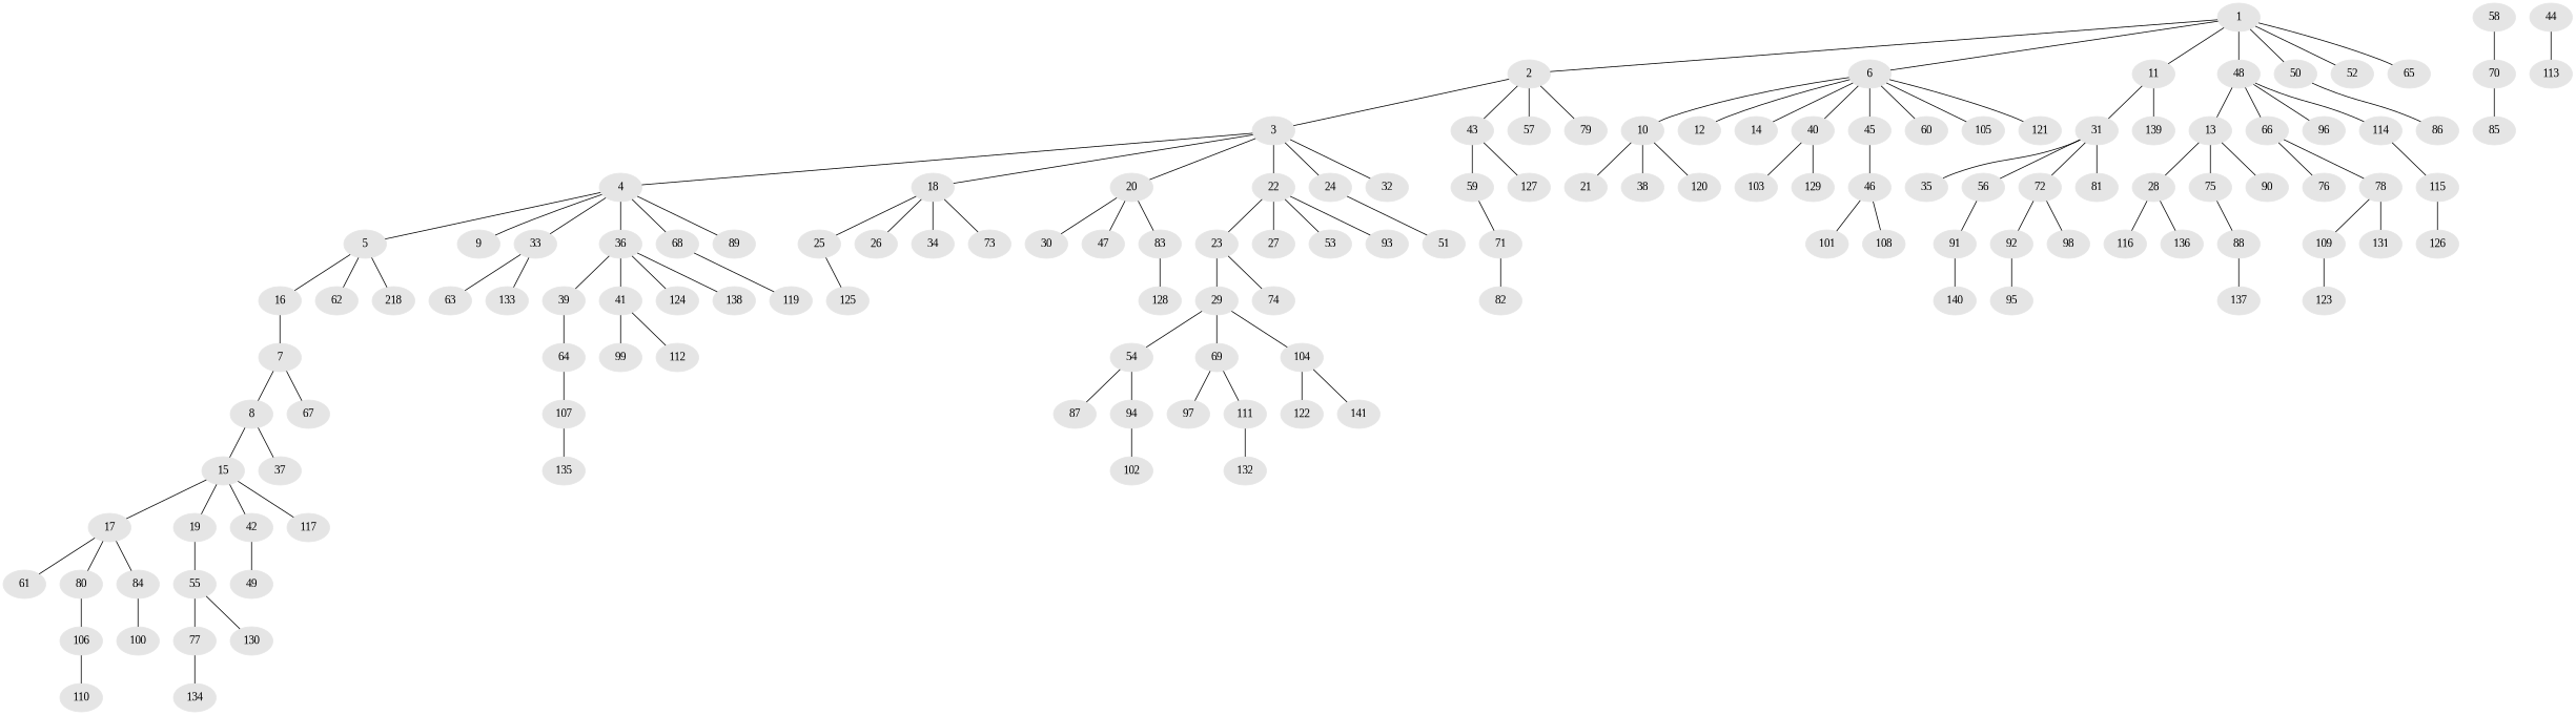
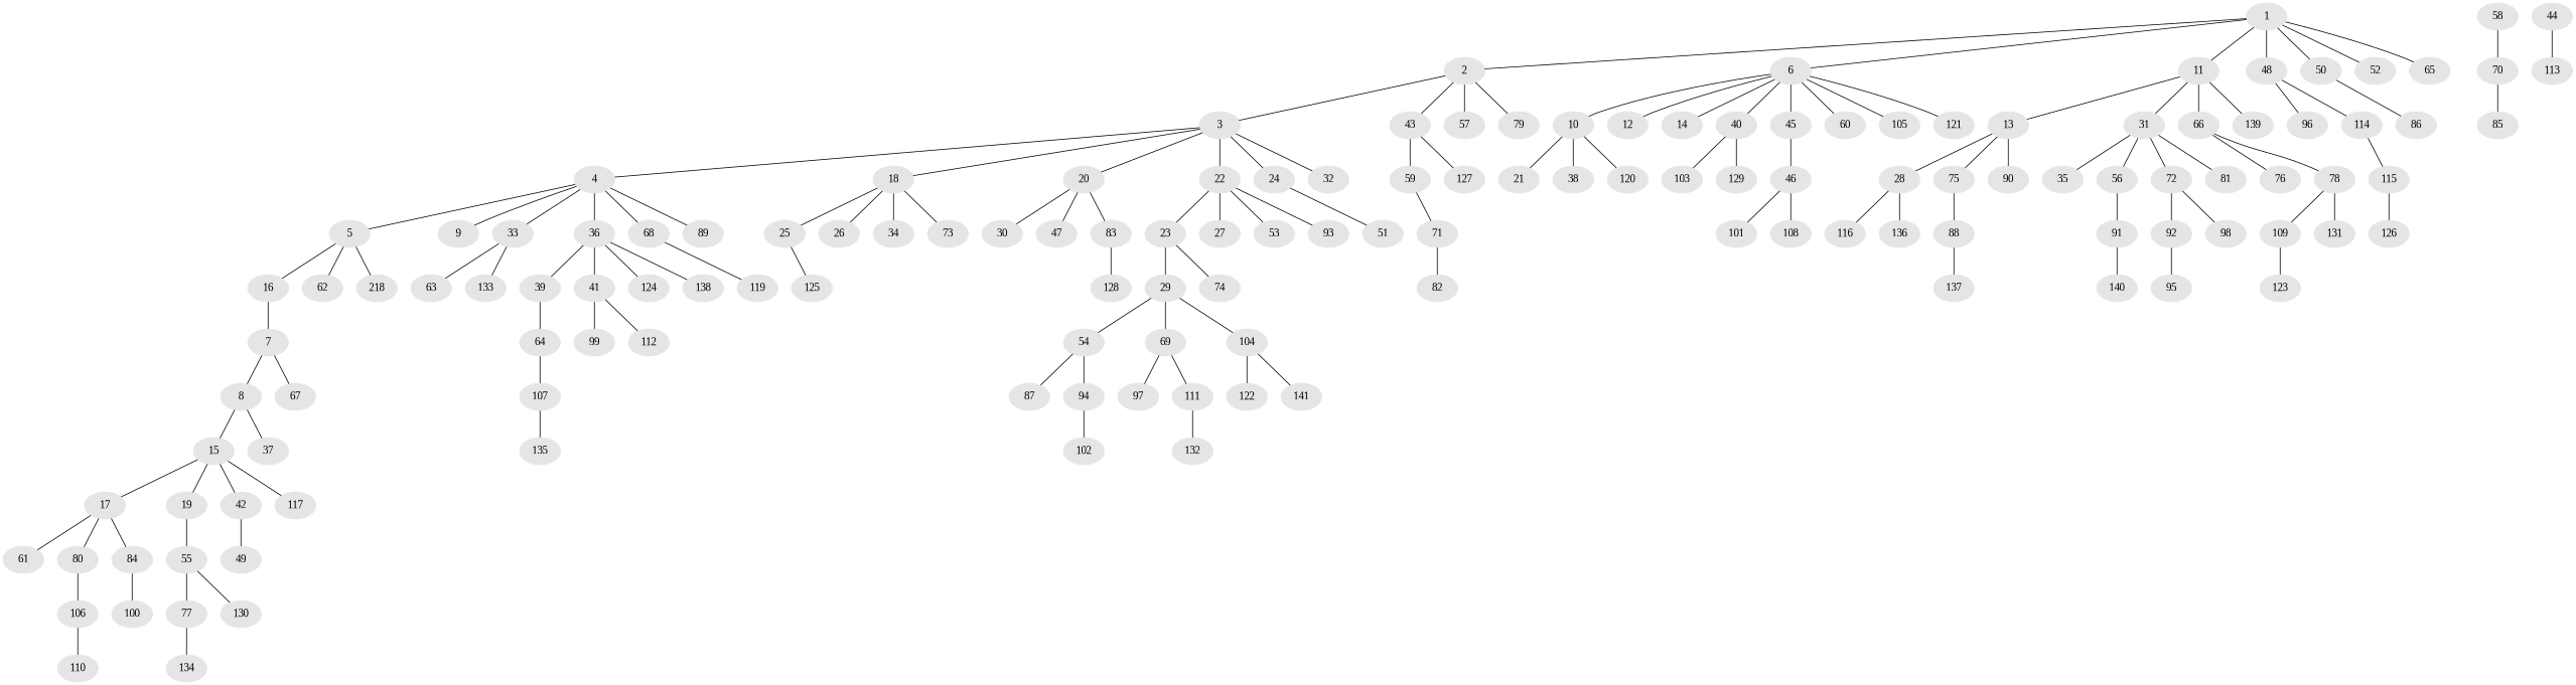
  graph {
    fontname="Liberation Serif"
    node [color=gray90 fontname="Liberation Serif" style=filled]
    edge [fontname="Liberation Serif"]
    1
    2
    6
    11
    48
    50
    52
    65
    3
    43
    57
    79
    10
    12
    14
    40
    45
    60
    105
    121
    13
    31
    66
    139
    96
    114
    86
    4
    18
    20
    22
    24
    32
    59
    127
    5
    9
    33
    36
    68
    89
    25
    26
    34
    73
    30
    47
    83
    23
    27
    53
    93
    51
    16
    62
    n56 [label=218]
    63
    133
    39
    41
    124
    138
    119
    7
    8
    67
    21
    38
    120
    103
    129
    46
    15
    37
    17
    19
    42
    117
    58
    70
    28
    75
    90
    35
    56
    72
    81
    76
    78
    116
    136
    88
    61
    80
    84
    55
    49
    106
    100
    125
    77
    130
    128
    29
    74
    54
    69
    104
    87
    94
    97
    111
    122
    141
    91
    92
    98
    64
    99
    112
    107
    44
    113
    71
    101
    108
    115
    102
    134
    140
    85
    82
    135
    109
    131
    132
    95
    137
    123
    110
    126
    1 -- 2
    1 -- 6
    1 -- 11
    1 -- 48
    1 -- 50
    1 -- 52
    1 -- 65
    2 -- 3
    2 -- 43
    2 -- 57
    2 -- 79
    6 -- 10
    6 -- 12
    6 -- 14
    6 -- 40
    6 -- 45
    6 -- 60
    6 -- 105
    6 -- 121
-   48 -- 13
+   11 -- 13
    11 -- 31
-   48 -- 66
+   11 -- 66
    11 -- 139
    48 -- 96
    48 -- 114
    50 -- 86
    3 -- 4
    3 -- 18
    3 -- 20
    3 -- 22
    3 -- 24
    3 -- 32
    43 -- 59
    43 -- 127
    10 -- 21
    10 -- 38
    10 -- 120
    40 -- 103
    40 -- 129
    45 -- 46
    13 -- 28
    13 -- 75
    13 -- 90
    31 -- 35
    31 -- 56
    31 -- 72
    31 -- 81
    66 -- 76
    66 -- 78
    114 -- 115
    4 -- 5
    4 -- 9
    4 -- 33
    4 -- 36
    4 -- 68
    4 -- 89
    18 -- 25
    18 -- 26
    18 -- 34
    18 -- 73
    20 -- 30
    20 -- 47
    20 -- 83
    22 -- 23
    22 -- 27
    22 -- 53
    22 -- 93
    24 -- 51
    59 -- 71
    5 -- 16
    5 -- 62
    5 -- n56
    33 -- 63
    33 -- 133
    36 -- 39
    36 -- 41
    36 -- 124
    36 -- 138
    68 -- 119
    25 -- 125
    83 -- 128
    23 -- 29
    23 -- 74
    16 -- 7
    39 -- 64
    41 -- 99
    41 -- 112
    7 -- 8
    7 -- 67
    8 -- 15
    8 -- 37
    46 -- 101
    46 -- 108
    15 -- 17
    15 -- 19
    15 -- 42
    15 -- 117
    17 -- 61
    17 -- 80
    17 -- 84
    19 -- 55
    42 -- 49
    58 -- 70
    70 -- 85
    28 -- 116
    28 -- 136
    75 -- 88
    56 -- 91
    72 -- 92
    72 -- 98
    78 -- 109
    78 -- 131
    88 -- 137
    80 -- 106
    84 -- 100
    55 -- 77
    55 -- 130
    106 -- 110
    77 -- 134
    29 -- 54
    29 -- 69
    29 -- 104
    54 -- 87
    54 -- 94
    69 -- 97
    69 -- 111
    104 -- 122
    104 -- 141
    94 -- 102
    111 -- 132
    91 -- 140
    92 -- 95
    64 -- 107
    107 -- 135
    44 -- 113
    71 -- 82
    115 -- 126
    109 -- 123
  }
